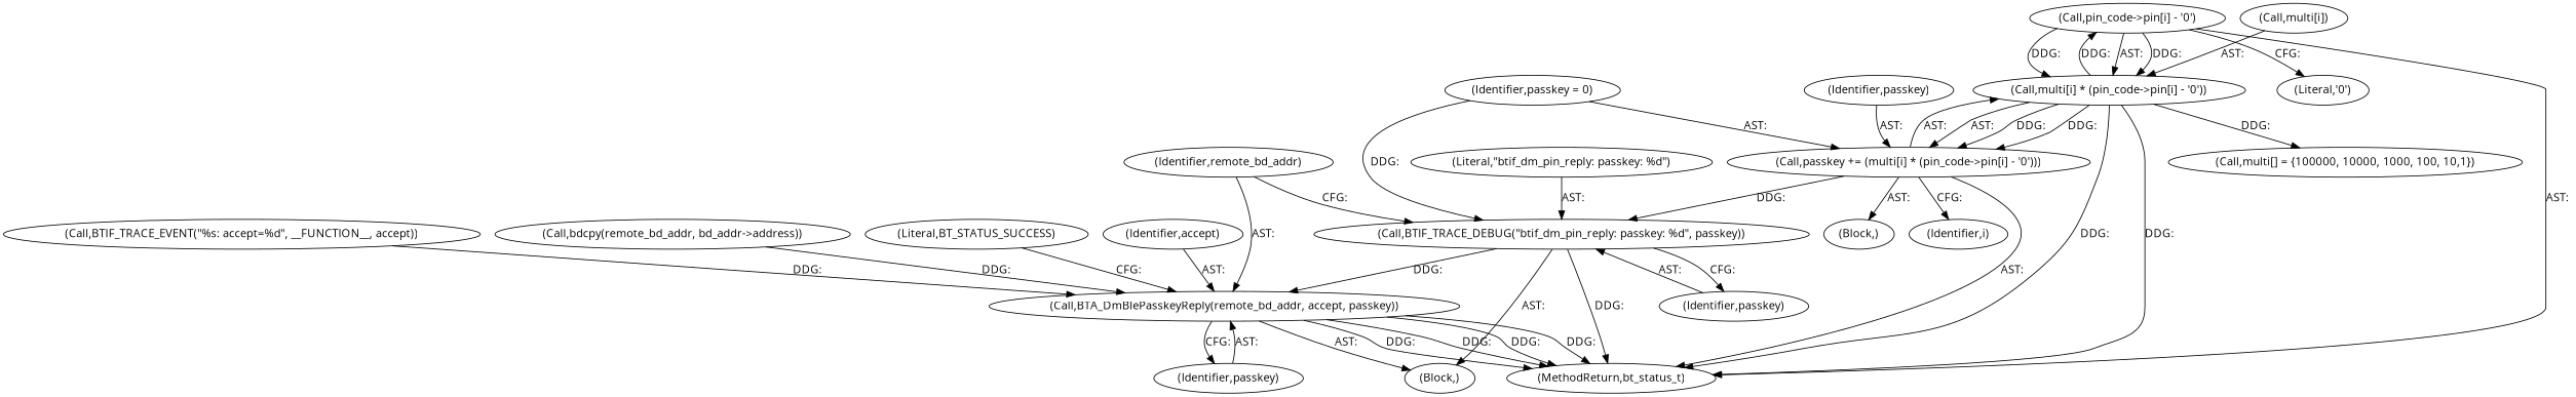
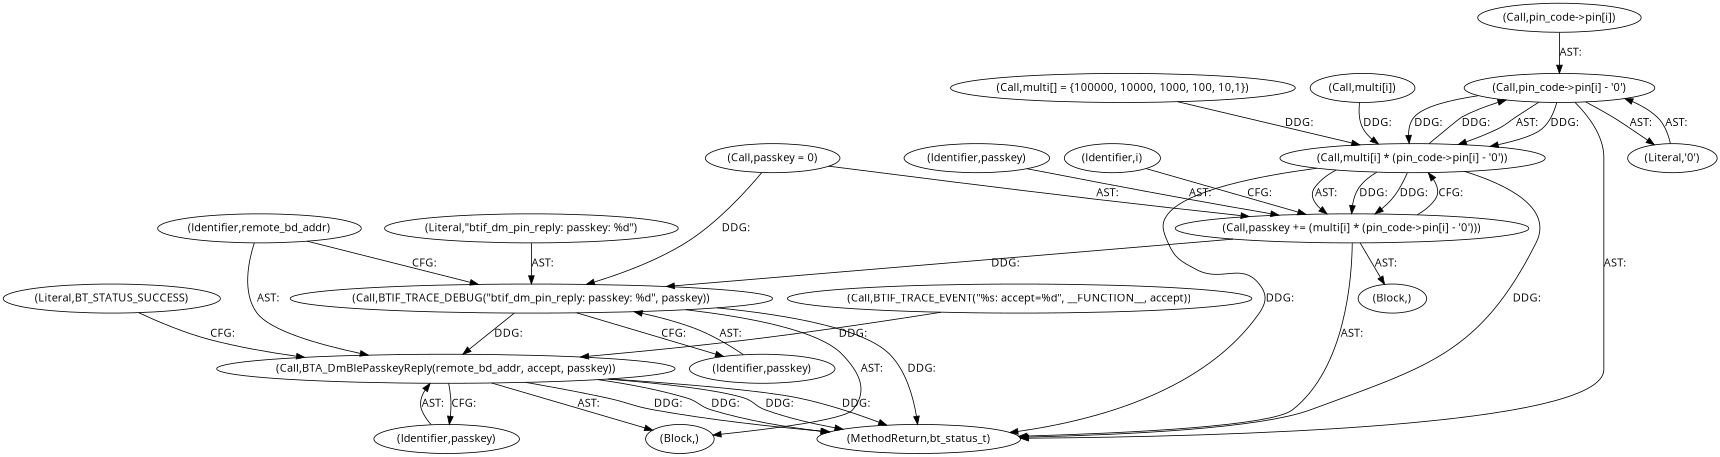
  digraph {
    fontname="Open Sans"
    node [fontname="Open Sans"]
    edge [fontname="Open Sans"]
    n1 [label="(Call,pin_code->pin[i] - '0')"]
    n2 [label="(Call,multi[i] * (pin_code->pin[i] - '0'))"]
    n3 [label="(MethodReturn,bt_status_t)"]
    n4 [label="(Literal,'0')"]
    n5 [label="(Call,passkey += (multi[i] * (pin_code->pin[i] - '0')))"]
    n6 [label="(Call,BTIF_TRACE_DEBUG(\"btif_dm_pin_reply: passkey: %d\", passkey))"]
    n7 [label="(Block,)"]
    n8 [label="(Call,BTA_DmBlePasskeyReply(remote_bd_addr, accept, passkey))"]
    n9 [label="(Identifier,passkey)"]
    n10 [label="(Block,)"]
    n11 [label="(Identifier,passkey)"]
+   n12 [label="(Call,pin_code->pin[i])"]
    n13 [label="(Literal,\"btif_dm_pin_reply: passkey: %d\")"]
    n14 [label="(Identifier,passkey)"]
    n15 [label="(Literal,BT_STATUS_SUCCESS)"]
    n16 [label="(Identifier,remote_bd_addr)"]
-   n17 [label="(Identifier,passkey = 0)"]
+   n17 [label="(Call,passkey = 0)"]
    n18 [label="(Call,multi[] = {100000, 10000, 1000, 100, 10,1})"]
-   n19 [label="(Identifier,accept)"]
    n20 [label="(Call,multi[i])"]
    n21 [label="(Call,BTIF_TRACE_EVENT(\"%s: accept=%d\", __FUNCTION__, accept))"]
    n22 [label="(Identifier,i)"]
-   n23 [label="(Call,bdcpy(remote_bd_addr, bd_addr->address))"]
    n1 -> n2 [label="AST: "]
    n1 -> n2 [label="DDG: "]
    n1 -> n2 [label="DDG: "]
    n1 -> n3 [label="AST: "]
-   n1 -> n4 [label="CFG: "]
+   n1 -> n4 [label="AST: "]
    n2 -> n1 [label="DDG: "]
    n2 -> n3 [label="DDG: "]
    n2 -> n3 [label="DDG: "]
    n2 -> n5 [label="AST: "]
    n2 -> n5 [label="DDG: "]
    n2 -> n5 [label="DDG: "]
-   n5 -> n2 [label="AST: "]
+   n4 -> n1 [label="AST: "]
+   n5 -> n2 [label="CFG: "]
    n5 -> n3 [label="AST: "]
    n5 -> n6 [label="DDG: "]
    n5 -> n7 [label="AST: "]
    n6 -> n3 [label="DDG: "]
    n6 -> n8 [label="DDG: "]
    n6 -> n9 [label="CFG: "]
    n6 -> n10 [label="AST: "]
    n8 -> n3 [label="DDG: "]
    n8 -> n3 [label="DDG: "]
    n8 -> n3 [label="DDG: "]
    n8 -> n3 [label="DDG: "]
    n8 -> n10 [label="AST: "]
    n8 -> n11 [label="CFG: "]
    n9 -> n6 [label="AST: "]
    n11 -> n8 [label="AST: "]
+   n12 -> n1 [label="AST: "]
    n13 -> n6 [label="AST: "]
    n14 -> n5 [label="AST: "]
    n15 -> n8 [label="CFG: "]
    n16 -> n6 [label="CFG: "]
    n16 -> n8 [label="AST: "]
    n17 -> n5 [label="AST: "]
    n17 -> n6 [label="DDG: "]
-   n2 -> n18 [label="DDG: "]
-   n19 -> n8 [label="AST: "]
-   n20 -> n2 [label="AST: "]
+   n18 -> n2 [label="DDG: "]
+   n20 -> n2 [label="DDG: "]
    n21 -> n8 [label="DDG: "]
-   n5 -> n22 [label="CFG: "]
-   n23 -> n8 [label="DDG: "]
+   n22 -> n5 [label="CFG: "]
  }
